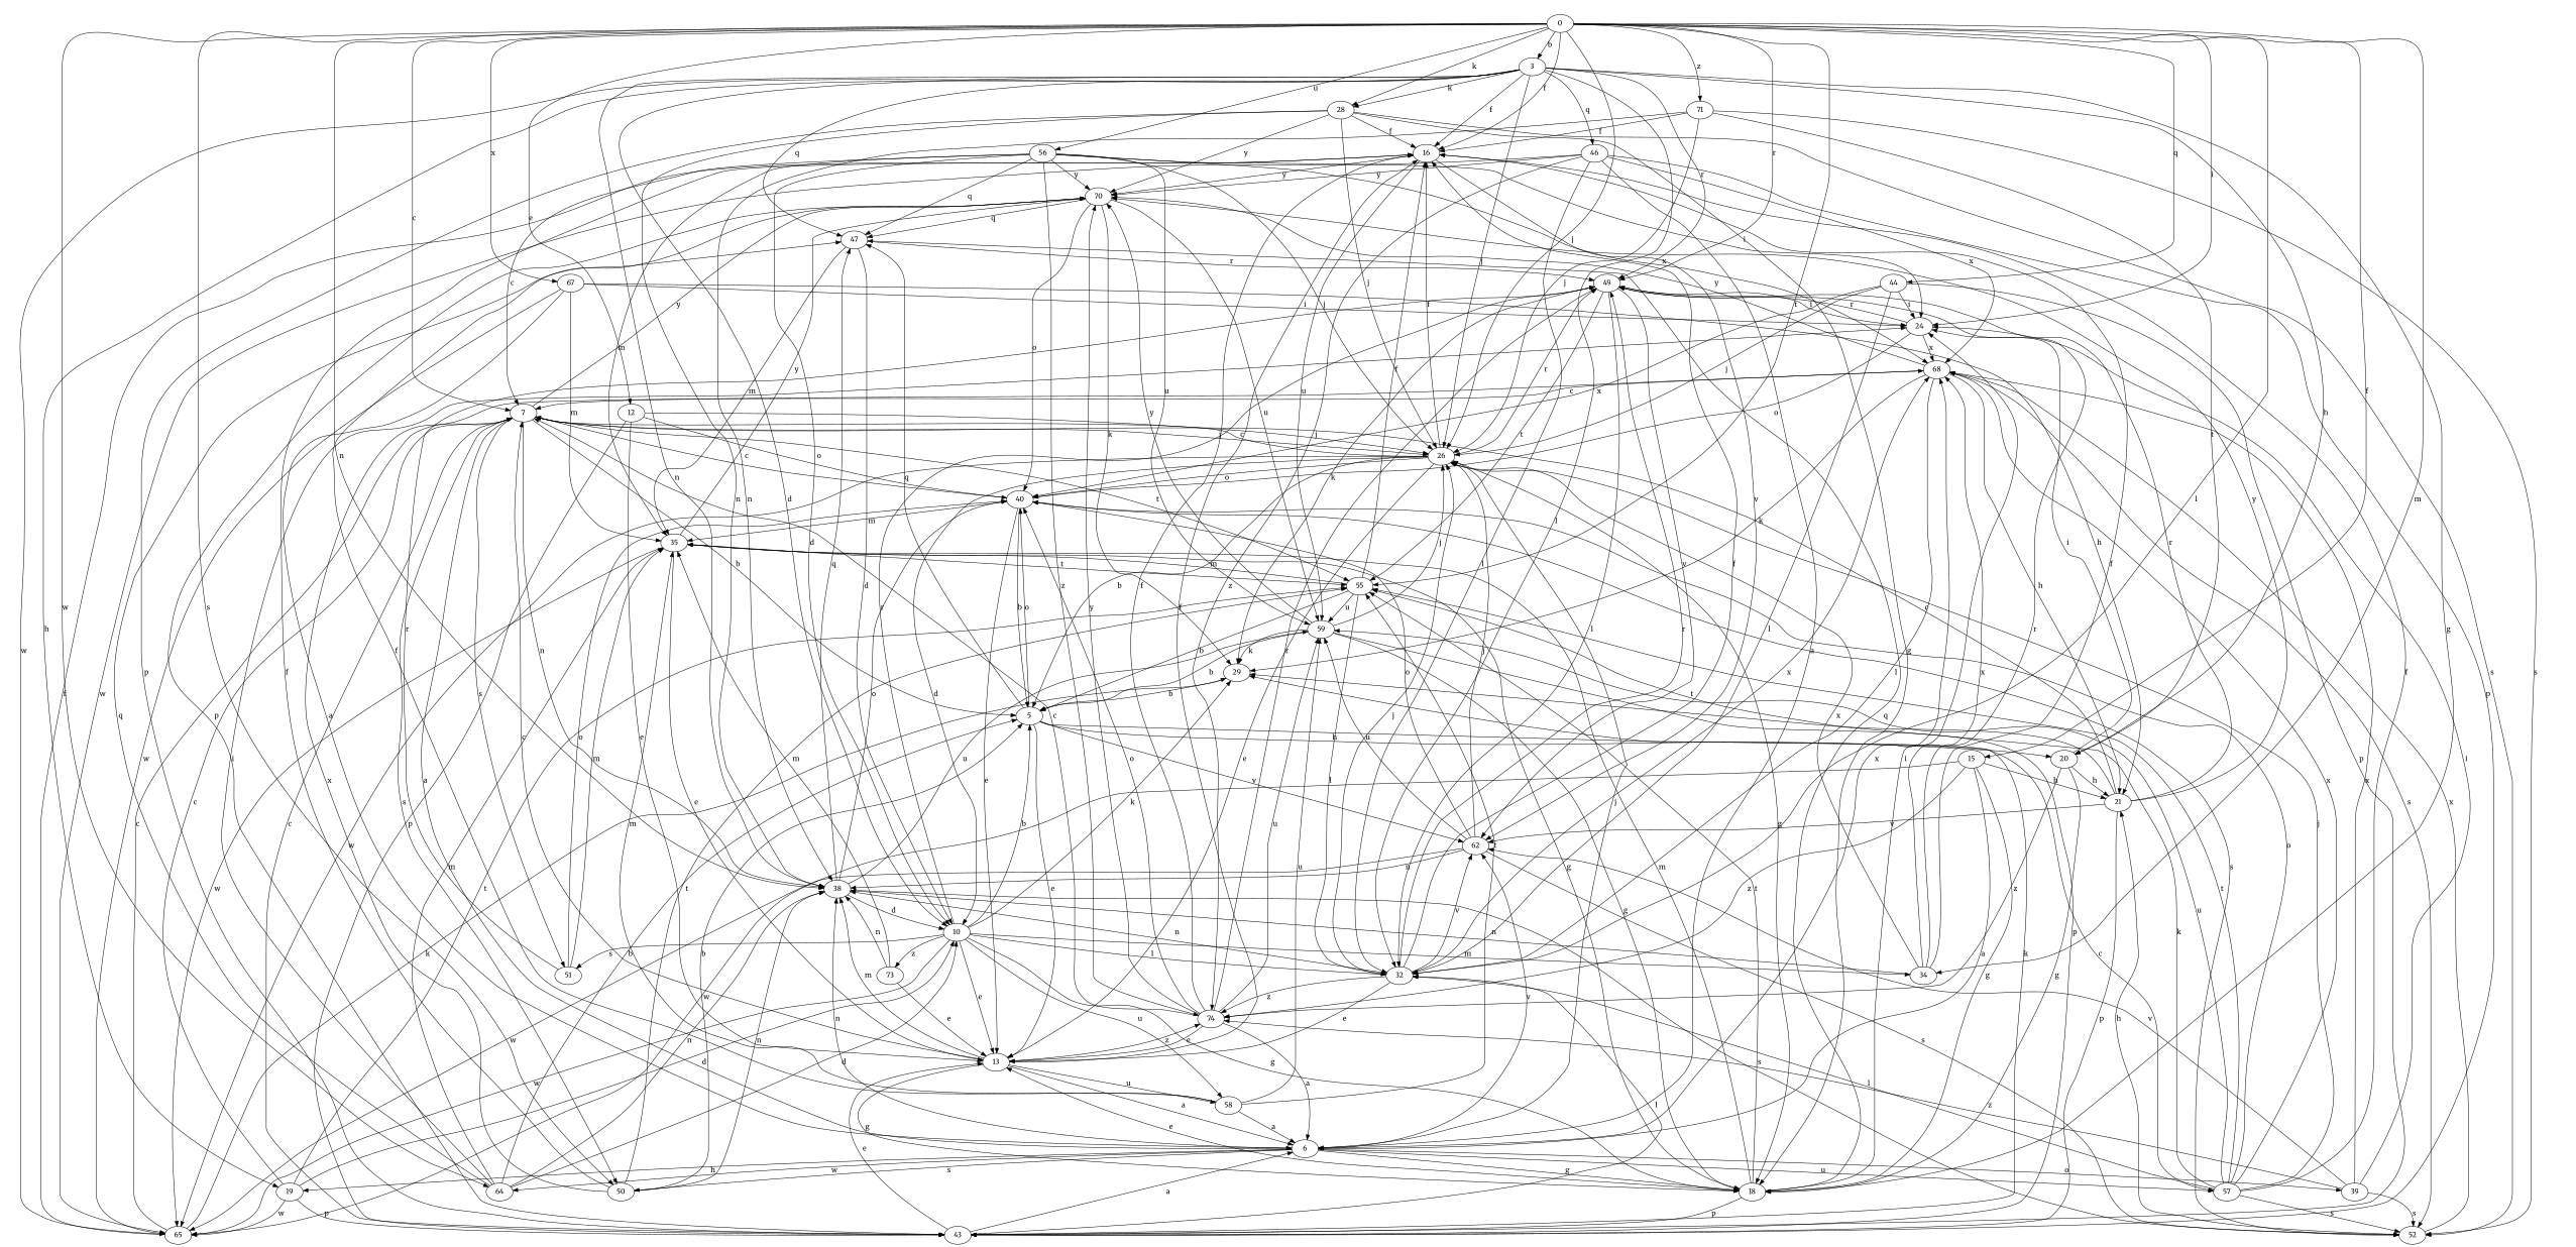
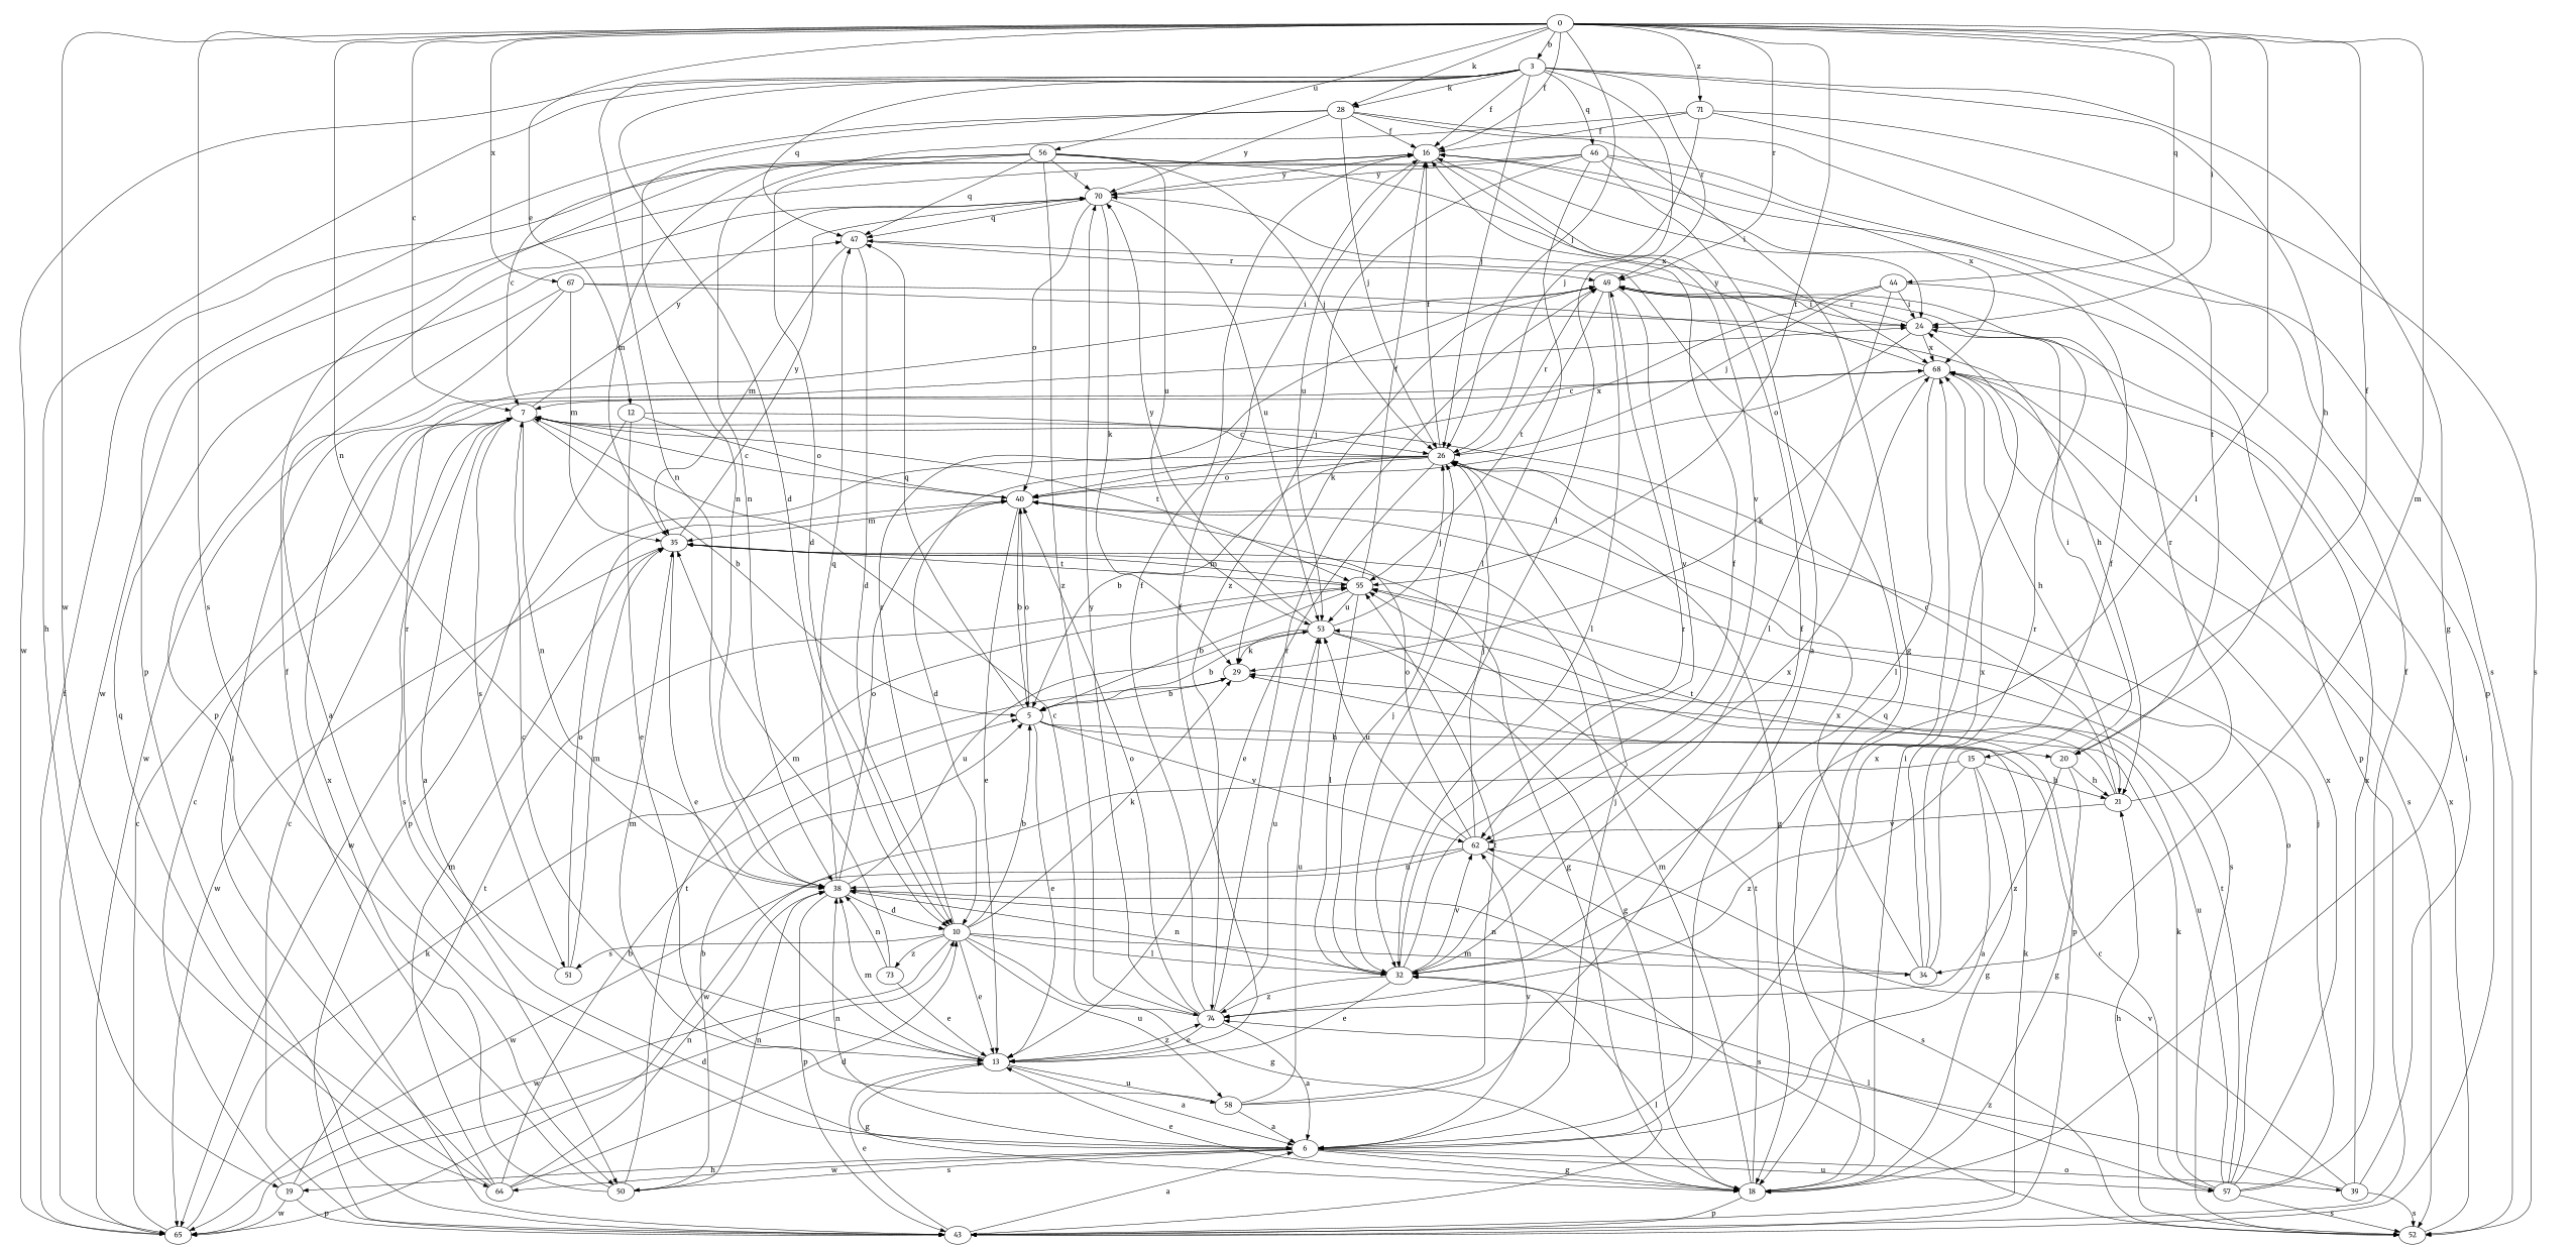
  strict digraph {
    fontname=Merriweather
    node [fontname=Merriweather]
    edge [fontname=Merriweather]
    0
    3
    7
    12
    15
    16
    24
    26
    28
    32
    34
    38
    44
    49
    50
    55
    56
    64
    67
    71
    18
    19
    10
    20
    46
    47
    65
    n28 [label=6]
    5
    51
    70
    13
    40
    43
    74
    21
    62
-   59
+   59 [label=53]
    68
    52
    29
    35
    39
    57
    58
    73
    0 -> 3 [label=b]
    0 -> 7 [label=c]
    0 -> 12 [label=e]
    0 -> 15 [label=f]
    0 -> 16 [label=f]
    0 -> 24 [label=i]
    0 -> 26 [label=j]
    0 -> 28 [label=k]
    0 -> 32 [label=l]
    0 -> 34 [label=m]
    0 -> 38 [label=n]
    0 -> 44 [label=q]
    0 -> 49 [label=r]
    0 -> 50 [label=s]
    0 -> 55 [label=t]
    0 -> 56 [label=u]
    0 -> 64 [label=w]
    0 -> 67 [label=x]
    0 -> 71 [label=z]
    3 -> 16 [label=f]
    3 -> 26 [label=j]
    3 -> 28 [label=k]
    3 -> 32 [label=l]
    3 -> 38 [label=n]
    3 -> 49 [label=r]
    3 -> 18 [label=g]
    3 -> 19 [label=h]
    3 -> 10 [label=d]
    3 -> 20 [label=h]
    3 -> 46 [label=q]
    3 -> 47 [label=q]
    3 -> 65 [label=w]
-   7 -> 26 [label=j]
    7 -> 38 [label=n]
    7 -> 50 [label=s]
    7 -> 55 [label=t]
    7 -> n28 [label=a]
    7 -> 5 [label=b]
    7 -> 51 [label=s]
    7 -> 70 [label=y]
    12 -> 26 [label=j]
    12 -> 13 [label=e]
    12 -> 40 [label=o]
    12 -> 43 [label=p]
    15 -> 18 [label=g]
    15 -> 65 [label=w]
    15 -> n28 [label=a]
    15 -> 74 [label=z]
    15 -> 21 [label=h]
    16 -> 70 [label=y]
    16 -> 62 [label=v]
    16 -> 59 [label=u]
    24 -> 49 [label=r]
    24 -> 40 [label=o]
    24 -> 68 [label=x]
    26 -> 7 [label=c]
    26 -> 16 [label=f]
    26 -> 49 [label=r]
    26 -> 18 [label=g]
    26 -> 10 [label=d]
    26 -> 65 [label=w]
    26 -> 5 [label=b]
    26 -> 13 [label=e]
    26 -> 40 [label=o]
    28 -> 16 [label=f]
    28 -> 26 [label=j]
    28 -> 38 [label=n]
    28 -> 18 [label=g]
    28 -> 70 [label=y]
    28 -> 43 [label=p]
    28 -> 52 [label=s]
    32 -> 16 [label=f]
    32 -> 26 [label=j]
    32 -> 38 [label=n]
    32 -> 49 [label=r]
    32 -> 13 [label=e]
    32 -> 74 [label=z]
    32 -> 62 [label=v]
    32 -> 68 [label=x]
    34 -> 16 [label=f]
    34 -> 26 [label=x]
    34 -> 38 [label=n]
    34 -> 49 [label=r]
    34 -> 68 [label=x]
    38 -> 10 [label=d]
    38 -> 47 [label=q]
    38 -> 40 [label=o]
    38 -> 59 [label=u]
    38 -> 52 [label=s]
    44 -> 24 [label=i]
    44 -> 26 [label=j]
    44 -> 32 [label=l]
    44 -> 40 [label=x]
    44 -> 43 [label=p]
    49 -> 24 [label=i]
    49 -> 32 [label=l]
    49 -> 55 [label=t]
    49 -> 62 [label=v]
    49 -> 29 [label=k]
    50 -> 16 [label=f]
    50 -> 38 [label=n]
    50 -> 55 [label=t]
    50 -> 5 [label=b]
    50 -> 68 [label=x]
    55 -> 16 [label=f]
    55 -> 32 [label=l]
    55 -> 5 [label=b]
    55 -> 59 [label=u]
    55 -> 35 [label=m]
    56 -> 7 [label=c]
    56 -> 24 [label=i]
    56 -> 26 [label=j]
    56 -> 10 [label=d]
    56 -> 47 [label=q]
    56 -> 70 [label=y]
    56 -> 74 [label=z]
    56 -> 59 [label=u]
    56 -> 68 [label=x]
    56 -> 35 [label=m]
    64 -> 24 [label=i]
    64 -> 38 [label=n]
    64 -> 10 [label=d]
    64 -> 47 [label=q]
    64 -> 5 [label=b]
    64 -> 35 [label=m]
    67 -> 24 [label=i]
    67 -> 65 [label=w]
    67 -> n28 [label=a]
    67 -> 21 [label=h]
    67 -> 35 [label=m]
    71 -> 16 [label=f]
    71 -> 26 [label=j]
    71 -> 38 [label=n]
    71 -> 20 [label=t]
    71 -> 52 [label=s]
    18 -> 24 [label=i]
    18 -> 55 [label=t]
    18 -> 47 [label=q]
    18 -> 13 [label=e]
    18 -> 43 [label=p]
    18 -> 35 [label=m]
    19 -> 7 [label=c]
    19 -> 55 [label=t]
    19 -> 10 [label=d]
    19 -> 65 [label=w]
    19 -> 43 [label=p]
    10 -> 32 [label=l]
    10 -> 34 [label=m]
    10 -> 49 [label=r]
    10 -> 18 [label=g]
    10 -> 65 [label=w]
    10 -> 5 [label=b]
    10 -> 51 [label=s]
    10 -> 13 [label=e]
    10 -> 29 [label=k]
    10 -> 58 [label=u]
    10 -> 73 [label=z]
    20 -> 24 [label=i]
    20 -> 18 [label=g]
    20 -> 74 [label=z]
    20 -> 21 [label=h]
    46 -> 32 [label=l]
    46 -> 65 [label=w]
    46 -> n28 [label=a]
    46 -> 70 [label=y]
    46 -> 43 [label=p]
    46 -> 74 [label=z]
    46 -> 68 [label=x]
    47 -> 49 [label=r]
    47 -> 10 [label=d]
    47 -> 35 [label=m]
    65 -> 7 [label=c]
    65 -> 16 [label=f]
    65 -> 29 [label=k]
    n28 -> 26 [label=j]
    n28 -> 38 [label=n]
    n28 -> 50 [label=s]
    n28 -> 64 [label=w]
    n28 -> 18 [label=g]
    n28 -> 19 [label=h]
    n28 -> 62 [label=v]
    n28 -> 68 [label=x]
    n28 -> 39 [label=o]
    n28 -> 57 [label=u]
    5 -> 20 [label=h]
    5 -> 47 [label=q]
    5 -> 13 [label=e]
    5 -> 40 [label=o]
    5 -> 62 [label=v]
    5 -> 57 [label=c]
    51 -> 49 [label=r]
    51 -> 40 [label=o]
    51 -> 35 [label=m]
    70 -> 47 [label=q]
    70 -> 40 [label=o]
    70 -> 43 [label=p]
    70 -> 59 [label=u]
    70 -> 29 [label=k]
    13 -> 7 [label=c]
    13 -> 16 [label=f]
    13 -> 38 [label=m]
    13 -> 18 [label=g]
    13 -> n28 [label=a]
    13 -> 74 [label=z]
    13 -> 58 [label=u]
    40 -> 7 [label=c]
    40 -> 5 [label=b]
    40 -> 13 [label=e]
    40 -> 52 [label=s]
    40 -> 35 [label=m]
    43 -> 7 [label=c]
    43 -> 32 [label=l]
    43 -> n28 [label=a]
    43 -> 13 [label=e]
    43 -> 29 [label=k]
    74 -> 7 [label=c]
    74 -> 16 [label=f]
    74 -> 49 [label=r]
    74 -> n28 [label=a]
    74 -> 70 [label=y]
    74 -> 13 [label=e]
    74 -> 40 [label=o]
    74 -> 59 [label=u]
    21 -> 7 [label=c]
    21 -> 49 [label=r]
    21 -> 55 [label=t]
-   21 -> 70 [label=y]
-   21 -> 43 [label=p]
+   38 -> 43 [label=p]
    21 -> 62 [label=v]
    62 -> 26 [label=j]
    62 -> 38 [label=n]
    62 -> 65 [label=w]
    62 -> 40 [label=o]
    62 -> 59 [label=u]
    62 -> 52 [label=s]
    59 -> 26 [label=j]
    59 -> 18 [label=g]
    59 -> 5 [label=b]
    59 -> 70 [label=y]
    59 -> 43 [label=p]
    59 -> 29 [label=k]
    68 -> 7 [label=c]
    68 -> 32 [label=l]
    68 -> 70 [label=y]
    68 -> 21 [label=h]
    68 -> 52 [label=s]
    68 -> 29 [label=k]
    52 -> 21 [label=h]
    52 -> 68 [label=x]
    29 -> 5 [label=b]
    35 -> 55 [label=t]
    35 -> 18 [label=g]
    35 -> 65 [label=w]
    35 -> 70 [label=y]
    35 -> 13 [label=e]
    39 -> 24 [label=i]
    39 -> 74 [label=z]
    39 -> 62 [label=v]
    39 -> 68 [label=x]
    39 -> 52 [label=s]
    57 -> 16 [label=f]
    57 -> 26 [label=j]
    57 -> 32 [label=l]
    57 -> 55 [label=t]
    57 -> 40 [label=o]
    57 -> 59 [label=u]
    57 -> 68 [label=x]
    57 -> 52 [label=s]
    57 -> 29 [label=k]
-   58 -> 70 [label=f]
+   58 -> 16 [label=f]
    58 -> 55 [label=t]
    58 -> n28 [label=a]
    58 -> 59 [label=u]
    58 -> 35 [label=m]
    73 -> 38 [label=n]
    73 -> 13 [label=e]
    73 -> 35 [label=m]
  }
